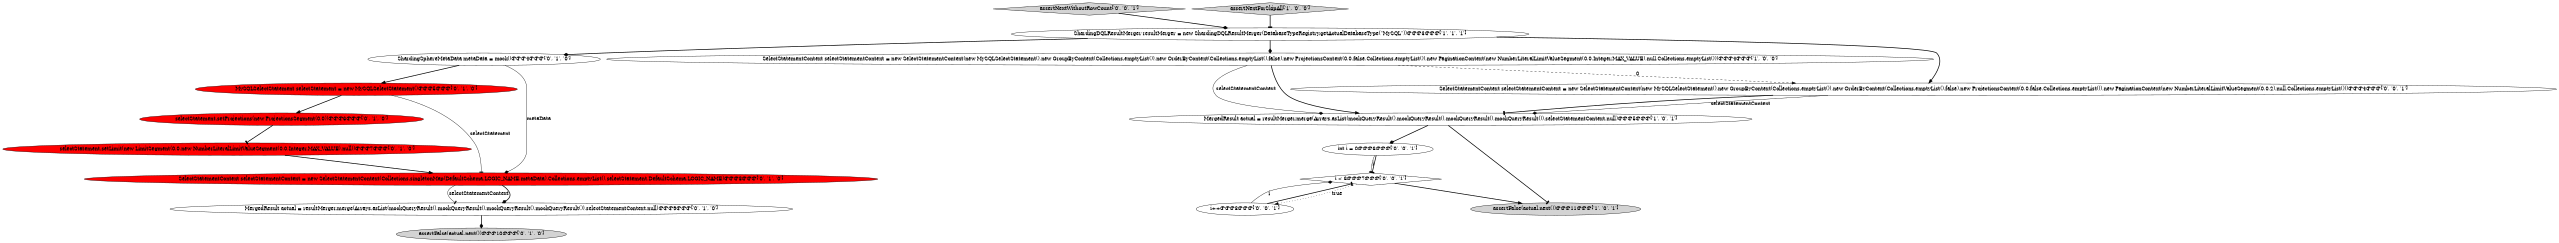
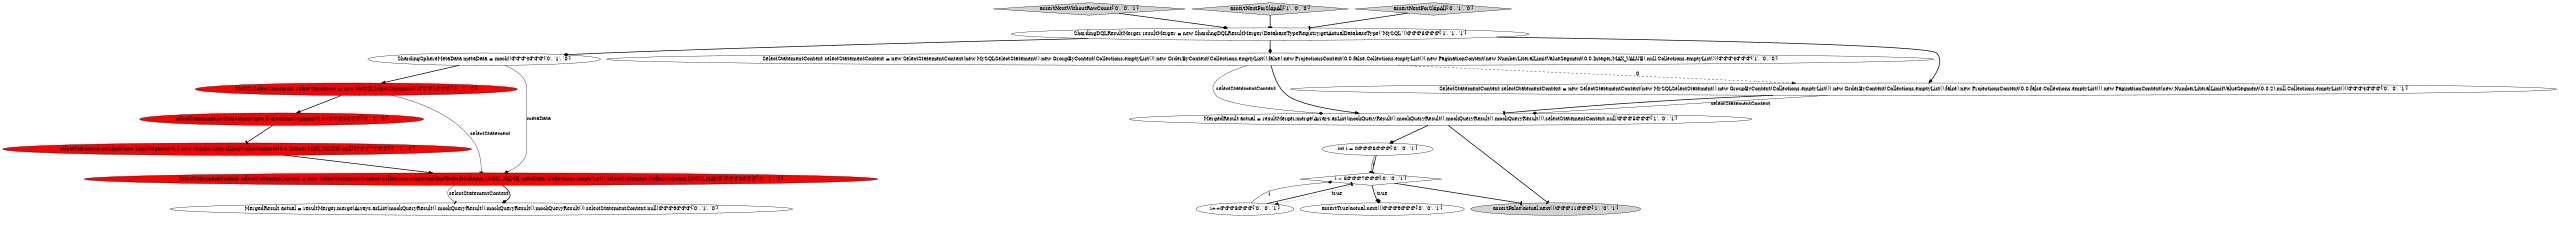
  digraph {
    node [fillcolor=white shape=ellipse style=filled]
    edge [arrowhead=diamond style=bold]
+   n1 [label="assertTrue(actual.next())@@@9@@@['0', '0', '1']"]
    n2 [label="i++@@@8@@@['0', '0', '1']"]
    n3 [label="i < 6@@@7@@@['0', '0', '1']" shape=diamond]
    n4 [fillcolor=lightgray label="assertNextWithoutRowCount['0', '0', '1']" shape=diamond]
    n5 [label="ShardingDQLResultMerger resultMerger = new ShardingDQLResultMerger(DatabaseTypeRegistry.getActualDatabaseType(\"MySQL\"))@@@3@@@['1', '1', '1']"]
    n6 [label="ShardingSphereMetaData metaData = mock()@@@4@@@['0', '1', '0']"]
    n7 [label="SelectStatementContext selectStatementContext = new SelectStatementContext(new MySQLSelectStatement(),new GroupByContext(Collections.emptyList()),new OrderByContext(Collections.emptyList(),false),new ProjectionsContext(0,0,false,Collections.emptyList()),new PaginationContext(new NumberLiteralLimitValueSegment(0,0,Integer.MAX_VALUE),null,Collections.emptyList()))@@@4@@@['1', '0', '0']"]
    n8 [label="SelectStatementContext selectStatementContext = new SelectStatementContext(new MySQLSelectStatement(),new GroupByContext(Collections.emptyList()),new OrderByContext(Collections.emptyList(),false),new ProjectionsContext(0,0,false,Collections.emptyList()),new PaginationContext(new NumberLiteralLimitValueSegment(0,0,2),null,Collections.emptyList()))@@@4@@@['0', '0', '1']"]
    n9 [fillcolor=lightgray label="assertFalse(actual.next())@@@11@@@['1', '0', '1']"]
    n10 [label="int i = 0@@@6@@@['0', '0', '1']"]
    n11 [fillcolor=red label="MySQLSelectStatement selectStatement = new MySQLSelectStatement()@@@5@@@['0', '1', '0']"]
    n12 [fillcolor=red label="SelectStatementContext selectStatementContext = new SelectStatementContext(Collections.singletonMap(DefaultSchema.LOGIC_NAME,metaData),Collections.emptyList(),selectStatement,DefaultSchema.LOGIC_NAME)@@@8@@@['0', '1', '0']"]
    n13 [label="MergedResult actual = resultMerger.merge(Arrays.asList(mockQueryResult(),mockQueryResult(),mockQueryResult(),mockQueryResult()),selectStatementContext,null)@@@5@@@['1', '0', '1']"]
    n14 [fillcolor=lightgray label="assertNextForSkipAll['1', '0', '0']" shape=diamond]
    n15 [fillcolor=red label="selectStatement.setProjections(new ProjectionsSegment(0,0))@@@6@@@['0', '1', '0']"]
    n16 [label="MergedResult actual = resultMerger.merge(Arrays.asList(mockQueryResult(),mockQueryResult(),mockQueryResult(),mockQueryResult()),selectStatementContext,null)@@@9@@@['0', '1', '0']"]
    n17 [fillcolor=red label="selectStatement.setLimit(new LimitSegment(0,0,new NumberLiteralLimitValueSegment(0,0,Integer.MAX_VALUE),null))@@@7@@@['0', '1', '0']"]
-   n18 [fillcolor=lightgray label="assertFalse(actual.next())@@@10@@@['0', '1', '0']"]
+   n19 [fillcolor=lightgray label="assertNextForSkipAll['0', '1', '0']" shape=diamond]
    n2 -> n3 [label=i style=solid]
    n2 -> n3 [arrowhead=tee]
+   n3 -> n1 [label=true style=dotted]
+   n3 -> n1 [arrowhead=normal]
    n3 -> n2 [arrowhead=normal label=true style=dotted]
-   n3 -> n9 [arrowhead=normal]
+   n3 -> n9 [arrowhead=tee]
    n4 -> n5
    n5 -> n6
    n5 -> n7
    n5 -> n8 [arrowhead=normal]
    n6 -> n11 [arrowhead=normal]
    n6 -> n12 [label=metaData style=solid]
    n7 -> n8 [arrowhead=normal label=0 style=dashed]
    n7 -> n13 [arrowhead=normal]
    n7 -> n13 [label=selectStatementContext style=solid]
    n8 -> n13 [label=selectStatementContext style=solid]
    n8 -> n13 [arrowhead=tee]
    n10 -> n3 [arrowhead=tee]
    n10 -> n3 [arrowhead=tee label=i style=solid]
    n11 -> n12 [arrowhead=tee label=selectStatement style=solid]
    n11 -> n15 [arrowhead=normal]
    n12 -> n16 [arrowhead=tee label=selectStatementContext style=solid]
    n12 -> n16
    n13 -> n9 [arrowhead=tee]
    n13 -> n10
    n14 -> n5 [arrowhead=tee]
    n15 -> n17 [arrowhead=tee]
-   n16 -> n18
    n17 -> n12 [arrowhead=normal]
+   n19 -> n5 [arrowhead=tee]
  }
